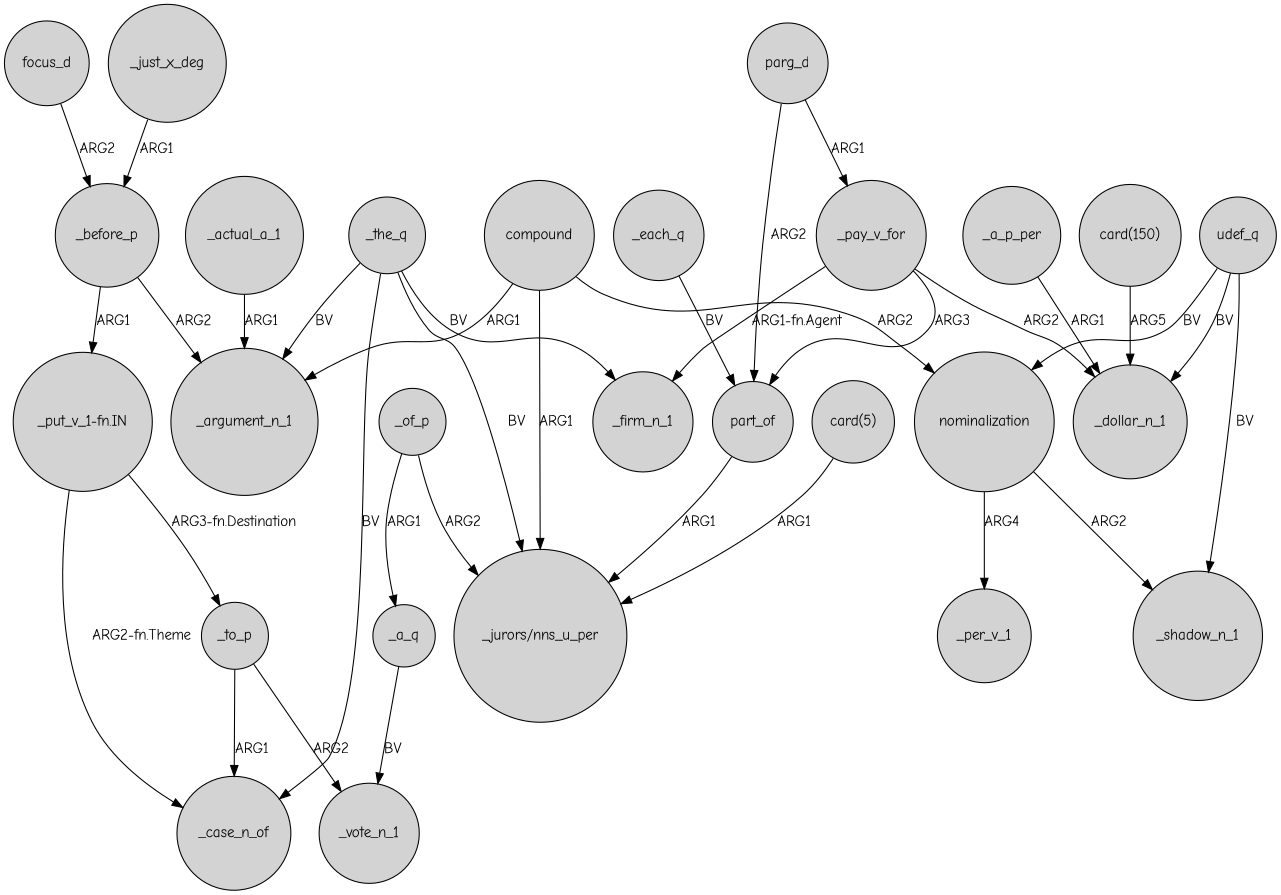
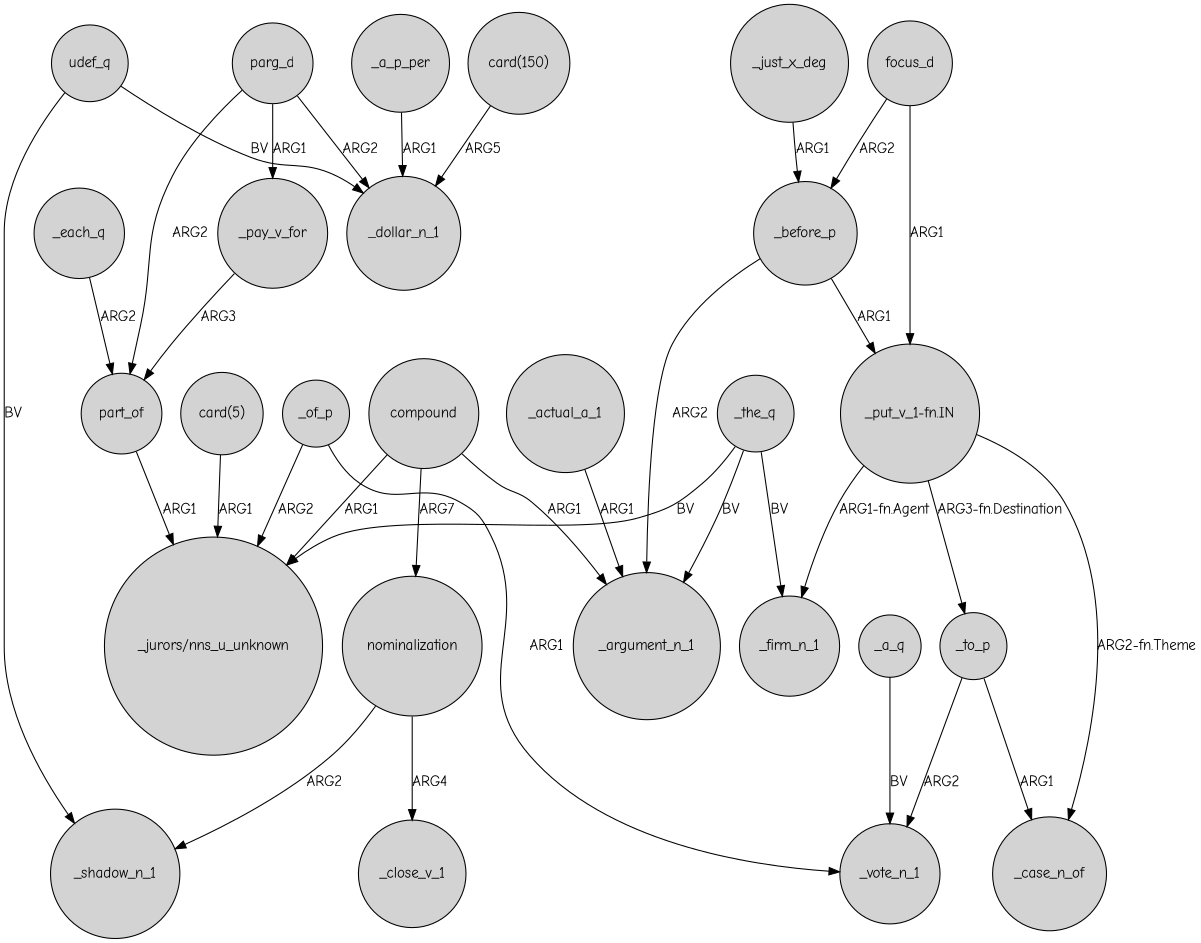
  digraph {
    fontname="Comic Neue"
    node [fontname="Comic Neue" shape=circle style=filled]
    edge [fontname="Comic Neue"]
    compound
    _argument_n_1
-   "_jurors/nns_u_unknown" [label="_jurors/nns_u_per"]
+   "_jurors/nns_u_unknown"
    nominalization
    _shadow_n_1
-   _close_v_1 [label=_per_v_1]
+   _close_v_1
    _a_p_per
    _dollar_n_1
    _the_q
    _case_n_of
    _firm_n_1
    "_put_v_1-fn.IN"
    _to_p
    _vote_n_1
    "card(150)"
    _before_p
    udef_q
    _of_p
    _pay_v_for
    part_of
    "card(5)"
    focus_d
    _just_x_deg
    _actual_a_1
    _each_q
    _a_q
    parg_d
    compound -> _argument_n_1 [label=ARG1]
    compound -> "_jurors/nns_u_unknown" [label=ARG1]
-   compound -> nominalization [label=ARG2]
+   compound -> nominalization [label=ARG7]
    nominalization -> _shadow_n_1 [label=ARG2]
    nominalization -> _close_v_1 [label=ARG4]
    _a_p_per -> _dollar_n_1 [label=ARG1]
    _the_q -> _argument_n_1 [label=BV]
    _the_q -> "_jurors/nns_u_unknown" [label=BV]
-   _the_q -> _case_n_of [label=BV]
    _the_q -> _firm_n_1 [label=BV]
    "_put_v_1-fn.IN" -> _case_n_of [label="ARG2-fn.Theme"]
-   _pay_v_for -> _firm_n_1 [label="ARG1-fn.Agent"]
+   "_put_v_1-fn.IN" -> _firm_n_1 [label="ARG1-fn.Agent"]
    "_put_v_1-fn.IN" -> _to_p [label="ARG3-fn.Destination"]
    _to_p -> _case_n_of [label=ARG1]
    _to_p -> _vote_n_1 [label=ARG2]
    "card(150)" -> _dollar_n_1 [label=ARG5]
    _before_p -> _argument_n_1 [label=ARG2]
    _before_p -> "_put_v_1-fn.IN" [label=ARG1]
-   udef_q -> nominalization [label=BV]
    udef_q -> _shadow_n_1 [label=BV]
    udef_q -> _dollar_n_1 [label=BV]
    _of_p -> "_jurors/nns_u_unknown" [label=ARG2]
-   _of_p -> _a_q [label=ARG1]
-   _pay_v_for -> _dollar_n_1 [label=ARG2]
+   _of_p -> _vote_n_1 [label=ARG1]
+   parg_d -> _dollar_n_1 [label=ARG2]
    _pay_v_for -> part_of [label=ARG3]
    part_of -> "_jurors/nns_u_unknown" [label=ARG1]
    "card(5)" -> "_jurors/nns_u_unknown" [label=ARG1]
+   focus_d -> "_put_v_1-fn.IN" [label=ARG1]
    focus_d -> _before_p [label=ARG2]
    _just_x_deg -> _before_p [label=ARG1]
    _actual_a_1 -> _argument_n_1 [label=ARG1]
-   _each_q -> part_of [label=BV]
+   _each_q -> part_of [label=ARG2]
    _a_q -> _vote_n_1 [label=BV]
    parg_d -> _pay_v_for [label=ARG1]
    parg_d -> part_of [label=ARG2]
  }
